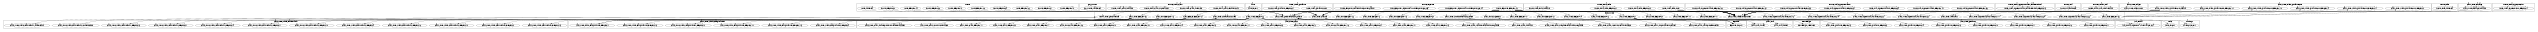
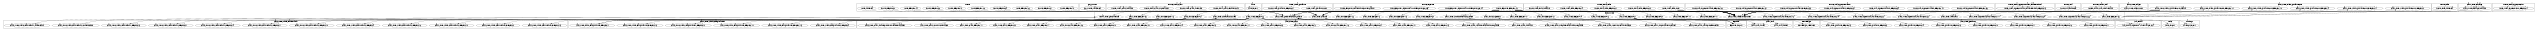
  digraph {
    "Class::MOP::Mixin::HasMethods::BEGIN@17"
    "Class::MOP::Mixin::HasMethods::BEGIN@19"
    "Class::MOP::Mixin::HasMethods::BEGIN@21"
    "Class::MOP::Mixin::HasMethods::BEGIN@13"
    "Class::MOP::Mixin::HasMethods::BEGIN@15"
    "Class::MOP::Mixin::HasMethods::BEGIN@2"
    "Class::MOP::Mixin::HasMethods::BEGIN@12"
    "Class::MOP::Mixin::HasMethods::_code_is_mine"
    "Class::MOP::Mixin::HasMethods::BEGIN@9"
    "Class::MOP::Mixin::HasMethods::add_method"
    "Class::MOP::Mixin::HasMethods::BEGIN@16"
    "Class::MOP::Mixin::HasMethods::BEGIN@10"
    "Moose::init_meta"
    "Moose::BEGIN@38"
    "Moose::BEGIN@29"
    "Moose::BEGIN@30"
    "Moose::BEGIN@40"
    "Moose::BEGIN@37"
    "Moose::BEGIN@36"
    "Moose::BEGIN@39"
    "Moose::BEGIN@28"
    "Moose::BEGIN@42"
    "Any::Moose::_backer_of"
    "UNIVERSAL::VERSION"
    "Moose::Meta::Class::excludes_role"
    "Moose::Meta::Class::initialize"
    "Moose::Meta::Class::does_role"
    "Moose::Meta::Class::superclasses"
    "base::import"
    "Exporter::import"
    "Class::MOP::Attribute::BEGIN@11"
    "Class::MOP::Attribute::BEGIN@16"
    "Class::MOP::Attribute::BEGIN@17"
    "Class::MOP::Attribute::BEGIN@10"
    "Class::MOP::Attribute::BEGIN@13"
    "Class::MOP::Attribute::BEGIN@19"
    "Class::MOP::Attribute::BEGIN@3"
    "Class::MOP::Attribute::BEGIN@15"
    "Moose::Meta::Attribute::_new"
    "Moose::Meta::Attribute::BEGIN@24"
    "Class::MOP::Mixin::HasAttributes::BEGIN@12"
    "Class::MOP::Mixin::HasAttributes::BEGIN@13"
    "Class::MOP::Mixin::HasAttributes::BEGIN@9"
    "Class::MOP::Mixin::HasAttributes::BEGIN@15"
    "Class::MOP::Mixin::HasAttributes::BEGIN@10"
    "Class::MOP::Mixin::HasAttributes::BEGIN@2"
    "warnings::import"
    "Moose::Exporter::__ANON__[Moose/Exporter.pm:225]"
    "Moose::Exporter::_make_sub_exporter_params"
    "Moose::Exporter::__ANON__[Moose/Exporter.pm:42]"
    "Moose::Exporter::BEGIN@13"
    "Moose::Meta::Role::BEGIN@22"
    "Moose::Meta::Role::BEGIN@21"
    "Moose::Meta::Role::_new"
+   "Moose::Meta::Role::BEGIN@19"
    "Moose::Meta::Role::initialize"
    "Moose::Util::TypeConstraints::BEGIN@42"
    "Moose::Util::TypeConstraints::BEGIN@39"
    "Moose::Util::TypeConstraints::BEGIN@34"
    "Moose::Util::TypeConstraints::BEGIN@33"
    "Moose::Util::TypeConstraints::BEGIN@37"
    "Moose::Util::TypeConstraints::BEGIN@38"
    "Moose::Util::TypeConstraints::BEGIN@36"
    "Sub::Install::__ANON__[Sub/Install.pm:284]"
    "Moose::Meta::TypeConstraint::Parameterized::BEGIN@15"
    "Moose::Util::find_meta"
    "MooseX::Traits::Util::resolve_traits"
    "Scalar::Util::isweak"
    "Scalar::Util::blessed"
    "Class::MOP::Object::_new"
    "strict::import"
    "Class::MOP::Class::BEGIN@14"
    "Class::MOP::Class::BEGIN@22"
    "Class::MOP::Class::class_precedence_list"
    "Class::MOP::Class::BEGIN@15"
    "Class::MOP::Class::initialize"
    "Class::MOP::Class::BEGIN@24"
    "Class::MOP::Class::BEGIN@16"
    "Class::MOP::Class::_construct_class_instance"
    "Class::MOP::Class::BEGIN@23"
    "Class::MOP::Class::BEGIN@17"
    "Class::MOP::Class::BEGIN@13"
    "Class::MOP::Class::_construct_instance"
    "Class::MOP::Class::BEGIN@19"
    "Class::MOP::Class::_single_metaclass_is_compatible"
    "Class::MOP::Class::BEGIN@10"
    "Class::MOP::Class::_inline_preserve_weak_metaclasses"
    "Class::MOP::Class::BEGIN@26"
    "Class::MOP::Class::_class_metaclass_is_compatible"
    "Class::MOP::Class::_superclasses_updated"
    "Class::MOP::Class::BEGIN@3"
    "Class::MOP::Class::BEGIN@20"
    "Class::MOP::Class::BEGIN@11"
    "Class::MOP::Class::BEGIN@21"
    "Class::MOP::BEGIN@30"
    "Class::MOP::__ANON__[Class/MOP.pm:132]"
-   "Class::MOP::BEGIN@24" [label="Class::BEGIN::BEGIN@24"]
+   "Class::MOP::BEGIN@24"
    "Class::MOP::BEGIN@17"
    "Class::MOP::get_metaclass_by_name"
    "Class::MOP::BEGIN@3"
    "Class::MOP::class_of"
    "Class::MOP::BEGIN@23"
    "Class::MOP::BEGIN@26"
    "Class::MOP::BEGIN@18"
    "Class::MOP::__ANON__[Class/MOP.pm:269]"
    "Class::MOP::__ANON__[Class/MOP.pm:177]"
    "Class::MOP::BEGIN@27"
    "Class::MOP::BEGIN@19"
    "Class::MOP::load_class"
    "Class::MOP::__ANON__[Class/MOP.pm:286]"
    "Class::MOP::BEGIN@21"
    "Class::MOP::BEGIN@15"
    "Class::MOP::store_metaclass_by_name"
    "Class::MOP::BEGIN@28"
    "Class::MOP::__ANON__"
    "Class::MOP::BEGIN@20"
    "Class::MOP::_definition_context"
    "Class::MOP::metaclass_is_weak"
    "Class::MOP::BEGIN@10"
    "Class::MOP::BEGIN@25"
    "Class::MOP::BEGIN@13"
    "Class::MOP::BEGIN@11"
    "Class::MOP::__ANON__[Class/MOP.pm:249]"
    "Class::MOP::__ANON__[Class/MOP.pm:478]"
    n125 [label="Install::MOP::get_code_info"]
    "Class::MOP::__ANON__[Class/MOP.pm:222]"
    "Moose::Role::init_meta"
    "Class::MOP::Package::initialize"
    "Class::MOP::Mixin::AttributeCore::BEGIN@12"
    "Class::MOP::Mixin::AttributeCore::default"
    "Class::MOP::Mixin::AttributeCore::BEGIN@2"
    "Class::MOP::Mixin::AttributeCore::BEGIN@14"
    "Class::MOP::Mixin::AttributeCore::BEGIN@9"
    "Class::MOP::Mixin::AttributeCore::BEGIN@10"
    "Moose::Meta::TypeCoercion::BEGIN@14"
    subgraph cluster_1 {
      label="Class::MOP::Mixin::HasMethods"
      "Class::MOP::Mixin::HasMethods::BEGIN@17"
      "Class::MOP::Mixin::HasMethods::BEGIN@19"
      "Class::MOP::Mixin::HasMethods::BEGIN@21"
      "Class::MOP::Mixin::HasMethods::BEGIN@13"
      "Class::MOP::Mixin::HasMethods::BEGIN@15"
      "Class::MOP::Mixin::HasMethods::BEGIN@2"
      "Class::MOP::Mixin::HasMethods::BEGIN@12"
      "Class::MOP::Mixin::HasMethods::_code_is_mine"
      "Class::MOP::Mixin::HasMethods::BEGIN@9"
      "Class::MOP::Mixin::HasMethods::add_method"
      "Class::MOP::Mixin::HasMethods::BEGIN@16"
      "Class::MOP::Mixin::HasMethods::BEGIN@10"
    }
    subgraph cluster_2 {
      label=Moose
      "Moose::init_meta"
      "Moose::BEGIN@38"
      "Moose::BEGIN@29"
      "Moose::BEGIN@30"
      "Moose::BEGIN@40"
      "Moose::BEGIN@37"
      "Moose::BEGIN@36"
      "Moose::BEGIN@39"
      "Moose::BEGIN@28"
      "Moose::BEGIN@42"
    }
    subgraph cluster_3 {
      label="Any::Moose"
      "Any::Moose::_backer_of"
    }
    subgraph cluster_4 {
      label=UNIVERSAL
      "UNIVERSAL::VERSION"
    }
    subgraph cluster_5 {
      label="Moose::Meta::Class"
      "Moose::Meta::Class::excludes_role"
      "Moose::Meta::Class::initialize"
      "Moose::Meta::Class::does_role"
      "Moose::Meta::Class::superclasses"
    }
    subgraph cluster_6 {
      label=base
      "base::import"
    }
    subgraph cluster_7 {
      label=Exporter
      "Exporter::import"
    }
    subgraph cluster_8 {
      label="Class::MOP::Attribute"
      "Class::MOP::Attribute::BEGIN@11"
      "Class::MOP::Attribute::BEGIN@16"
      "Class::MOP::Attribute::BEGIN@17"
      "Class::MOP::Attribute::BEGIN@10"
      "Class::MOP::Attribute::BEGIN@13"
      "Class::MOP::Attribute::BEGIN@19"
      "Class::MOP::Attribute::BEGIN@3"
      "Class::MOP::Attribute::BEGIN@15"
    }
    subgraph cluster_9 {
      label="Moose::Meta::Attribute"
      "Moose::Meta::Attribute::_new"
      "Moose::Meta::Attribute::BEGIN@24"
    }
    subgraph cluster_10 {
      label="Class::MOP::Mixin::HasAttributes"
      "Class::MOP::Mixin::HasAttributes::BEGIN@12"
      "Class::MOP::Mixin::HasAttributes::BEGIN@13"
      "Class::MOP::Mixin::HasAttributes::BEGIN@9"
      "Class::MOP::Mixin::HasAttributes::BEGIN@15"
      "Class::MOP::Mixin::HasAttributes::BEGIN@10"
      "Class::MOP::Mixin::HasAttributes::BEGIN@2"
    }
    subgraph cluster_11 {
      label=warnings
      "warnings::import"
    }
    subgraph cluster_12 {
      label="Moose::Exporter"
      "Moose::Exporter::__ANON__[Moose/Exporter.pm:225]"
      "Moose::Exporter::_make_sub_exporter_params"
      "Moose::Exporter::__ANON__[Moose/Exporter.pm:42]"
      "Moose::Exporter::BEGIN@13"
    }
    subgraph cluster_13 {
      label="Moose::Meta::Role"
      "Moose::Meta::Role::BEGIN@22"
      "Moose::Meta::Role::BEGIN@21"
      "Moose::Meta::Role::_new"
+     "Moose::Meta::Role::BEGIN@19"
      "Moose::Meta::Role::initialize"
    }
    subgraph cluster_14 {
      label="Moose::Util::TypeConstraints"
      "Moose::Util::TypeConstraints::BEGIN@42"
      "Moose::Util::TypeConstraints::BEGIN@39"
      "Moose::Util::TypeConstraints::BEGIN@34"
      "Moose::Util::TypeConstraints::BEGIN@33"
      "Moose::Util::TypeConstraints::BEGIN@37"
      "Moose::Util::TypeConstraints::BEGIN@38"
      "Moose::Util::TypeConstraints::BEGIN@36"
    }
    subgraph cluster_15 {
      label="Sub::Install"
      "Sub::Install::__ANON__[Sub/Install.pm:284]"
    }
    subgraph cluster_16 {
      label="Moose::Meta::TypeConstraint::Parameterized"
      "Moose::Meta::TypeConstraint::Parameterized::BEGIN@15"
    }
    subgraph cluster_17 {
      label="Moose::Util"
      "Moose::Util::find_meta"
    }
    subgraph cluster_18 {
      label="MooseX::Traits::Util"
      "MooseX::Traits::Util::resolve_traits"
    }
    subgraph cluster_19 {
      label="Scalar::Util"
      "Scalar::Util::isweak"
      "Scalar::Util::blessed"
    }
    subgraph cluster_20 {
      label="Class::MOP::Object"
      "Class::MOP::Object::_new"
    }
    subgraph cluster_21 {
      label="strict"
      "strict::import"
    }
    subgraph cluster_22 {
      label="Class::MOP::Class"
      "Class::MOP::Class::BEGIN@14"
      "Class::MOP::Class::BEGIN@22"
      "Class::MOP::Class::class_precedence_list"
      "Class::MOP::Class::BEGIN@15"
      "Class::MOP::Class::initialize"
      "Class::MOP::Class::BEGIN@24"
      "Class::MOP::Class::BEGIN@16"
      "Class::MOP::Class::_construct_class_instance"
      "Class::MOP::Class::BEGIN@23"
      "Class::MOP::Class::BEGIN@17"
      "Class::MOP::Class::BEGIN@13"
      "Class::MOP::Class::_construct_instance"
      "Class::MOP::Class::BEGIN@19"
      "Class::MOP::Class::_single_metaclass_is_compatible"
      "Class::MOP::Class::BEGIN@10"
      "Class::MOP::Class::_inline_preserve_weak_metaclasses"
      "Class::MOP::Class::BEGIN@26"
      "Class::MOP::Class::_class_metaclass_is_compatible"
      "Class::MOP::Class::_superclasses_updated"
      "Class::MOP::Class::BEGIN@3"
      "Class::MOP::Class::BEGIN@20"
      "Class::MOP::Class::BEGIN@11"
      "Class::MOP::Class::BEGIN@21"
    }
    subgraph cluster_23 {
      label="Object::MOP"
      "Class::MOP::BEGIN@30"
      "Class::MOP::__ANON__[Class/MOP.pm:132]"
      "Class::MOP::BEGIN@24"
      "Class::MOP::BEGIN@17"
      "Class::MOP::get_metaclass_by_name"
      "Class::MOP::BEGIN@3"
      "Class::MOP::class_of"
      "Class::MOP::BEGIN@23"
      "Class::MOP::BEGIN@26"
      "Class::MOP::BEGIN@18"
      "Class::MOP::__ANON__[Class/MOP.pm:269]"
      "Class::MOP::__ANON__[Class/MOP.pm:177]"
      "Class::MOP::BEGIN@27"
      "Class::MOP::BEGIN@19"
      "Class::MOP::load_class"
      "Class::MOP::__ANON__[Class/MOP.pm:286]"
      "Class::MOP::BEGIN@21"
      "Class::MOP::BEGIN@15"
      "Class::MOP::store_metaclass_by_name"
      "Class::MOP::BEGIN@28"
      "Class::MOP::__ANON__"
      "Class::MOP::BEGIN@20"
      "Class::MOP::_definition_context"
      "Class::MOP::metaclass_is_weak"
      "Class::MOP::BEGIN@10"
      "Class::MOP::BEGIN@25"
      "Class::MOP::BEGIN@13"
      "Class::MOP::BEGIN@11"
      "Class::MOP::__ANON__[Class/MOP.pm:249]"
      "Class::MOP::__ANON__[Class/MOP.pm:478]"
      n125
      "Class::MOP::__ANON__[Class/MOP.pm:222]"
    }
    subgraph cluster_24 {
      label="Moose::Role"
      "Moose::Role::init_meta"
    }
    subgraph cluster_25 {
      label="Class::MOP::Package"
      "Class::MOP::Package::initialize"
    }
    subgraph cluster_26 {
      label="Class::MOP::Mixin::AttributeCore"
      "Class::MOP::Mixin::AttributeCore::BEGIN@12"
      "Class::MOP::Mixin::AttributeCore::default"
      "Class::MOP::Mixin::AttributeCore::BEGIN@2"
      "Class::MOP::Mixin::AttributeCore::BEGIN@14"
      "Class::MOP::Mixin::AttributeCore::BEGIN@9"
      "Class::MOP::Mixin::AttributeCore::BEGIN@10"
    }
    subgraph cluster_27 {
      label="Moose::Meta::TypeCoercion"
      "Moose::Meta::TypeCoercion::BEGIN@14"
    }
    "Class::MOP::Mixin::HasMethods::_code_is_mine" -> n125
    "Class::MOP::Mixin::HasMethods::add_method" -> n125
    "Moose::init_meta" -> "Class::MOP::get_metaclass_by_name"
    "Moose::BEGIN@38" -> "Class::MOP::_definition_context"
    "Moose::BEGIN@29" -> "Class::MOP::_definition_context"
    "Moose::BEGIN@30" -> "Class::MOP::_definition_context"
    "Moose::BEGIN@40" -> "Class::MOP::_definition_context"
    "Moose::BEGIN@37" -> "Class::MOP::_definition_context"
    "Moose::BEGIN@36" -> "Class::MOP::_definition_context"
    "Moose::BEGIN@39" -> "Class::MOP::_definition_context"
    "Moose::BEGIN@28" -> "Class::MOP::_definition_context"
    "Moose::BEGIN@42" -> "Class::MOP::_definition_context"
    "Any::Moose::_backer_of" -> "Class::MOP::get_metaclass_by_name"
    "Moose::Meta::Class::excludes_role" -> "Class::MOP::class_of"
    "Moose::Meta::Class::initialize" -> "Class::MOP::get_metaclass_by_name"
    "Moose::Meta::Class::does_role" -> "Class::MOP::class_of"
    "Moose::Meta::Class::superclasses" -> "Class::MOP::class_of"
    "base::import" -> "Class::MOP::_definition_context"
    "Moose::Meta::Attribute::_new" -> "Class::MOP::__ANON__[Class/MOP.pm:478]"
    "Moose::Meta::Attribute::BEGIN@24" -> "Class::MOP::class_of"
    "Class::MOP::Mixin::HasAttributes::BEGIN@2" -> "Class::MOP::BEGIN@13"
    "Moose::Exporter::__ANON__[Moose/Exporter.pm:225]" -> "Class::MOP::class_of"
    "Moose::Exporter::_make_sub_exporter_params" -> n125
    "Moose::Exporter::__ANON__[Moose/Exporter.pm:42]" -> "Class::MOP::class_of"
    "Moose::Exporter::BEGIN@13" -> "Class::MOP::BEGIN@30"
    "Moose::Exporter::BEGIN@13" -> "Class::MOP::BEGIN@24"
    "Moose::Exporter::BEGIN@13" -> "Class::MOP::BEGIN@17"
    "Moose::Exporter::BEGIN@13" -> "Class::MOP::BEGIN@3"
    "Moose::Exporter::BEGIN@13" -> "Class::MOP::BEGIN@23"
    "Moose::Exporter::BEGIN@13" -> "Class::MOP::BEGIN@26"
    "Moose::Exporter::BEGIN@13" -> "Class::MOP::BEGIN@18"
    "Moose::Exporter::BEGIN@13" -> "Class::MOP::BEGIN@27"
    "Moose::Exporter::BEGIN@13" -> "Class::MOP::BEGIN@19"
    "Moose::Exporter::BEGIN@13" -> "Class::MOP::BEGIN@21"
    "Moose::Exporter::BEGIN@13" -> "Class::MOP::BEGIN@15"
    "Moose::Exporter::BEGIN@13" -> "Class::MOP::BEGIN@28"
    "Moose::Exporter::BEGIN@13" -> "Class::MOP::BEGIN@20"
    "Moose::Exporter::BEGIN@13" -> "Class::MOP::_definition_context"
    "Moose::Exporter::BEGIN@13" -> "Class::MOP::BEGIN@10"
    "Moose::Exporter::BEGIN@13" -> "Class::MOP::BEGIN@25"
    "Moose::Exporter::BEGIN@13" -> "Class::MOP::BEGIN@11"
    "Moose::Meta::Role::BEGIN@22" -> "Class::MOP::_definition_context"
    "Moose::Meta::Role::BEGIN@21" -> "Class::MOP::_definition_context"
    "Moose::Meta::Role::_new" -> "Class::MOP::__ANON__[Class/MOP.pm:132]"
    "Moose::Meta::Role::_new" -> "Class::MOP::__ANON__[Class/MOP.pm:269]"
    "Moose::Meta::Role::_new" -> "Class::MOP::__ANON__[Class/MOP.pm:177]"
    "Moose::Meta::Role::_new" -> "Class::MOP::__ANON__[Class/MOP.pm:249]"
    "Moose::Meta::Role::_new" -> "Class::MOP::__ANON__[Class/MOP.pm:222]"
+   "Moose::Meta::Role::BEGIN@19" -> "Class::MOP::_definition_context"
    "Moose::Meta::Role::initialize" -> "Class::MOP::get_metaclass_by_name"
    "Moose::Util::TypeConstraints::BEGIN@42" -> "Class::MOP::_definition_context"
    "Moose::Util::TypeConstraints::BEGIN@39" -> "Class::MOP::_definition_context"
    "Moose::Util::TypeConstraints::BEGIN@34" -> "Class::MOP::_definition_context"
    "Moose::Util::TypeConstraints::BEGIN@33" -> "Class::MOP::_definition_context"
    "Moose::Util::TypeConstraints::BEGIN@37" -> "Class::MOP::_definition_context"
    "Moose::Util::TypeConstraints::BEGIN@38" -> "Class::MOP::_definition_context"
    "Moose::Util::TypeConstraints::BEGIN@36" -> "Class::MOP::_definition_context"
    "Moose::Meta::TypeConstraint::Parameterized::BEGIN@15" -> "Class::MOP::_definition_context"
    "Moose::Util::find_meta" -> "Class::MOP::class_of"
    "MooseX::Traits::Util::resolve_traits" -> "Class::MOP::load_class"
    "Class::MOP::Object::_new" -> "Class::MOP::class_of"
    "Class::MOP::Class::class_precedence_list" -> "Class::MOP::__ANON__"
    "Class::MOP::Class::initialize" -> "Class::MOP::get_metaclass_by_name"
    "Class::MOP::Class::_construct_class_instance" -> "Class::MOP::get_metaclass_by_name"
    "Class::MOP::Class::_construct_class_instance" -> "Class::MOP::store_metaclass_by_name"
    "Class::MOP::Class::_construct_instance" -> "Class::MOP::metaclass_is_weak"
    "Class::MOP::Class::_single_metaclass_is_compatible" -> "Class::MOP::get_metaclass_by_name"
    "Class::MOP::Class::_inline_preserve_weak_metaclasses" -> "Class::MOP::metaclass_is_weak"
    "Class::MOP::Class::_class_metaclass_is_compatible" -> "Class::MOP::get_metaclass_by_name"
    "Class::MOP::Class::_superclasses_updated" -> "Class::MOP::class_of"
    "Class::MOP::BEGIN@24" -> "Class::MOP::Mixin::HasAttributes::BEGIN@12"
    "Class::MOP::BEGIN@24" -> "Class::MOP::Mixin::HasAttributes::BEGIN@13"
    "Class::MOP::BEGIN@24" -> "Class::MOP::Mixin::HasAttributes::BEGIN@9"
    "Class::MOP::BEGIN@24" -> "Class::MOP::Mixin::HasAttributes::BEGIN@15"
    "Class::MOP::BEGIN@24" -> "Class::MOP::Mixin::HasAttributes::BEGIN@10"
    "Class::MOP::BEGIN@24" -> "Class::MOP::Mixin::HasAttributes::BEGIN@2"
    "Class::MOP::BEGIN@17" -> "Exporter::import"
    "Class::MOP::class_of" -> "Scalar::Util::blessed"
    "Class::MOP::BEGIN@23" -> "Class::MOP::Mixin::AttributeCore::BEGIN@12"
    "Class::MOP::BEGIN@23" -> "Class::MOP::Mixin::AttributeCore::BEGIN@2"
    "Class::MOP::BEGIN@23" -> "Class::MOP::Mixin::AttributeCore::BEGIN@14"
    "Class::MOP::BEGIN@23" -> "Class::MOP::Mixin::AttributeCore::BEGIN@9"
    "Class::MOP::BEGIN@23" -> "Class::MOP::Mixin::AttributeCore::BEGIN@10"
    "Class::MOP::BEGIN@26" -> "Class::MOP::Class::BEGIN@14"
    "Class::MOP::BEGIN@26" -> "Class::MOP::Class::BEGIN@22"
    "Class::MOP::BEGIN@26" -> "Class::MOP::Class::BEGIN@15"
    "Class::MOP::BEGIN@26" -> "Class::MOP::Class::BEGIN@24"
    "Class::MOP::BEGIN@26" -> "Class::MOP::Class::BEGIN@16"
    "Class::MOP::BEGIN@26" -> "Class::MOP::Class::BEGIN@23"
    "Class::MOP::BEGIN@26" -> "Class::MOP::Class::BEGIN@17"
    "Class::MOP::BEGIN@26" -> "Class::MOP::Class::BEGIN@13"
    "Class::MOP::BEGIN@26" -> "Class::MOP::Class::BEGIN@19"
    "Class::MOP::BEGIN@26" -> "Class::MOP::Class::BEGIN@10"
    "Class::MOP::BEGIN@26" -> "Class::MOP::Class::BEGIN@26"
    "Class::MOP::BEGIN@26" -> "Class::MOP::Class::BEGIN@3"
    "Class::MOP::BEGIN@26" -> "Class::MOP::Class::BEGIN@20"
    "Class::MOP::BEGIN@26" -> "Class::MOP::Class::BEGIN@11"
    "Class::MOP::BEGIN@26" -> "Class::MOP::Class::BEGIN@21"
    "Class::MOP::BEGIN@18" -> "UNIVERSAL::VERSION"
    "Class::MOP::BEGIN@27" -> "Class::MOP::Attribute::BEGIN@11"
    "Class::MOP::BEGIN@27" -> "Class::MOP::Attribute::BEGIN@16"
    "Class::MOP::BEGIN@27" -> "Class::MOP::Attribute::BEGIN@17"
    "Class::MOP::BEGIN@27" -> "Class::MOP::Attribute::BEGIN@10"
    "Class::MOP::BEGIN@27" -> "Class::MOP::Attribute::BEGIN@13"
    "Class::MOP::BEGIN@27" -> "Class::MOP::Attribute::BEGIN@19"
    "Class::MOP::BEGIN@27" -> "Class::MOP::Attribute::BEGIN@3"
    "Class::MOP::BEGIN@27" -> "Class::MOP::Attribute::BEGIN@15"
    "Class::MOP::BEGIN@19" -> "Exporter::import"
    "Class::MOP::BEGIN@21" -> "Exporter::import"
    "Class::MOP::BEGIN@20" -> "Sub::Install::__ANON__[Sub/Install.pm:284]"
    "Class::MOP::metaclass_is_weak" -> "Scalar::Util::isweak"
    "Class::MOP::BEGIN@10" -> "strict::import"
    "Class::MOP::BEGIN@25" -> "Class::MOP::Mixin::HasMethods::BEGIN@17"
    "Class::MOP::BEGIN@25" -> "Class::MOP::Mixin::HasMethods::BEGIN@19"
    "Class::MOP::BEGIN@25" -> "Class::MOP::Mixin::HasMethods::BEGIN@21"
    "Class::MOP::BEGIN@25" -> "Class::MOP::Mixin::HasMethods::BEGIN@13"
    "Class::MOP::BEGIN@25" -> "Class::MOP::Mixin::HasMethods::BEGIN@15"
    "Class::MOP::BEGIN@25" -> "Class::MOP::Mixin::HasMethods::BEGIN@2"
    "Class::MOP::BEGIN@25" -> "Class::MOP::Mixin::HasMethods::BEGIN@12"
    "Class::MOP::BEGIN@25" -> "Class::MOP::Mixin::HasMethods::BEGIN@9"
    "Class::MOP::BEGIN@25" -> "Class::MOP::Mixin::HasMethods::BEGIN@16"
    "Class::MOP::BEGIN@25" -> "Class::MOP::Mixin::HasMethods::BEGIN@10"
    "Class::MOP::BEGIN@11" -> "warnings::import"
    "Moose::Role::init_meta" -> "Class::MOP::get_metaclass_by_name"
    "Class::MOP::Package::initialize" -> "Class::MOP::get_metaclass_by_name"
    "Class::MOP::Package::initialize" -> "Class::MOP::store_metaclass_by_name"
    "Class::MOP::Mixin::AttributeCore::default" -> "Class::MOP::__ANON__[Class/MOP.pm:132]"
    "Class::MOP::Mixin::AttributeCore::default" -> "Class::MOP::__ANON__[Class/MOP.pm:269]"
    "Class::MOP::Mixin::AttributeCore::default" -> "Class::MOP::__ANON__[Class/MOP.pm:177]"
    "Class::MOP::Mixin::AttributeCore::default" -> "Class::MOP::__ANON__[Class/MOP.pm:286]"
    "Class::MOP::Mixin::AttributeCore::default" -> "Class::MOP::__ANON__[Class/MOP.pm:249]"
    "Class::MOP::Mixin::AttributeCore::default" -> "Class::MOP::__ANON__[Class/MOP.pm:478]"
    "Class::MOP::Mixin::AttributeCore::default" -> "Class::MOP::__ANON__[Class/MOP.pm:222]"
    "Moose::Meta::TypeCoercion::BEGIN@14" -> "Class::MOP::_definition_context"
  }
